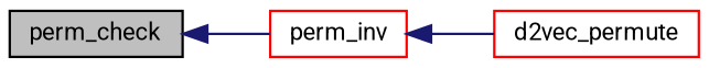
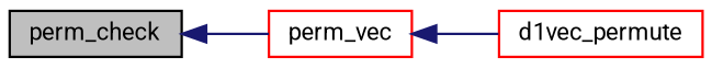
  digraph {
    fontname=Roboto
    rankdir=LR
    node [color=red fontname=Roboto fontsize=10 shape=record]
    edge [color=midnightblue dir=back fontname=Roboto fontsize=10 labelfontname=Helvetica labelfontsize=10 style=solid]
    n1 [color=black fillcolor=grey75 fontcolor=black height=0.2 label=perm_check style=filled width=0.4]
-   n2 [height=0.2 label=perm_inv width=0.4]
-   n3 [height=0.2 label=d2vec_permute width=0.4]
+   n2 [height=0.2 label=perm_vec width=0.4]
+   n3 [height=0.2 label=d1vec_permute width=0.4]
    n1 -> n2
    n2 -> n3
  }
